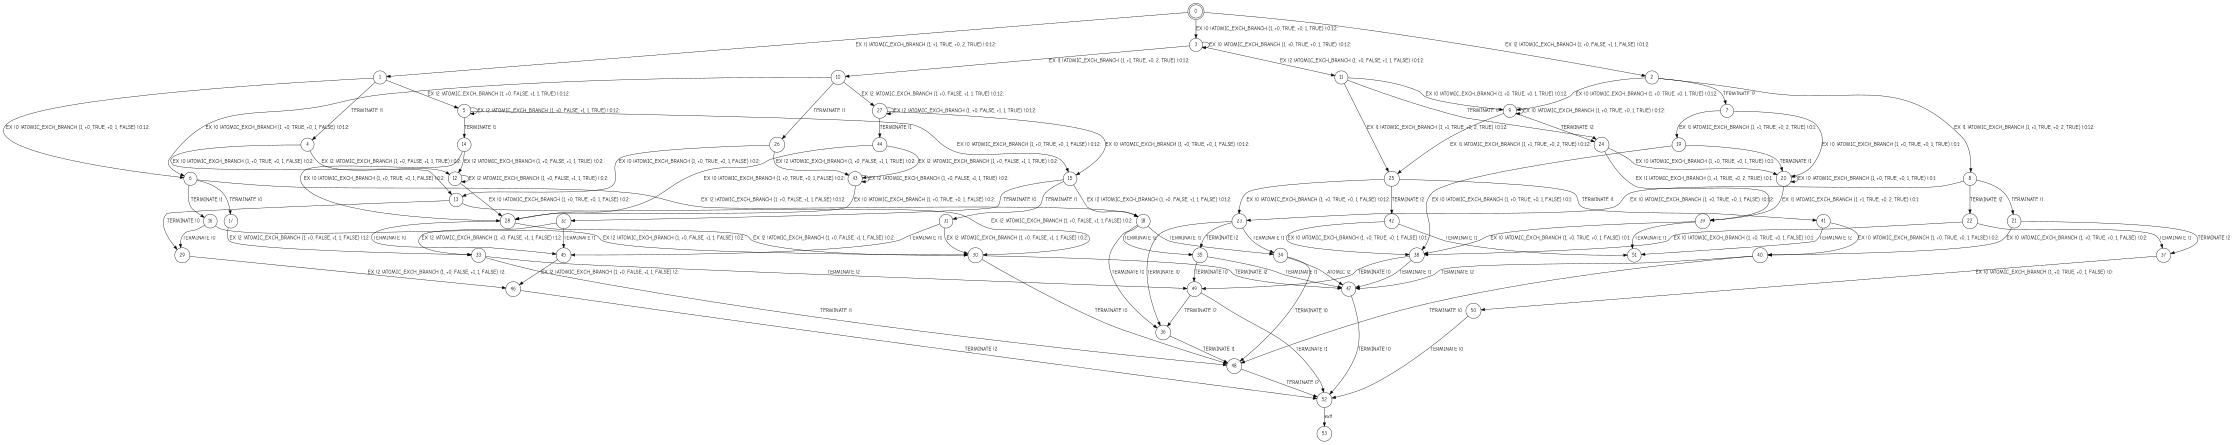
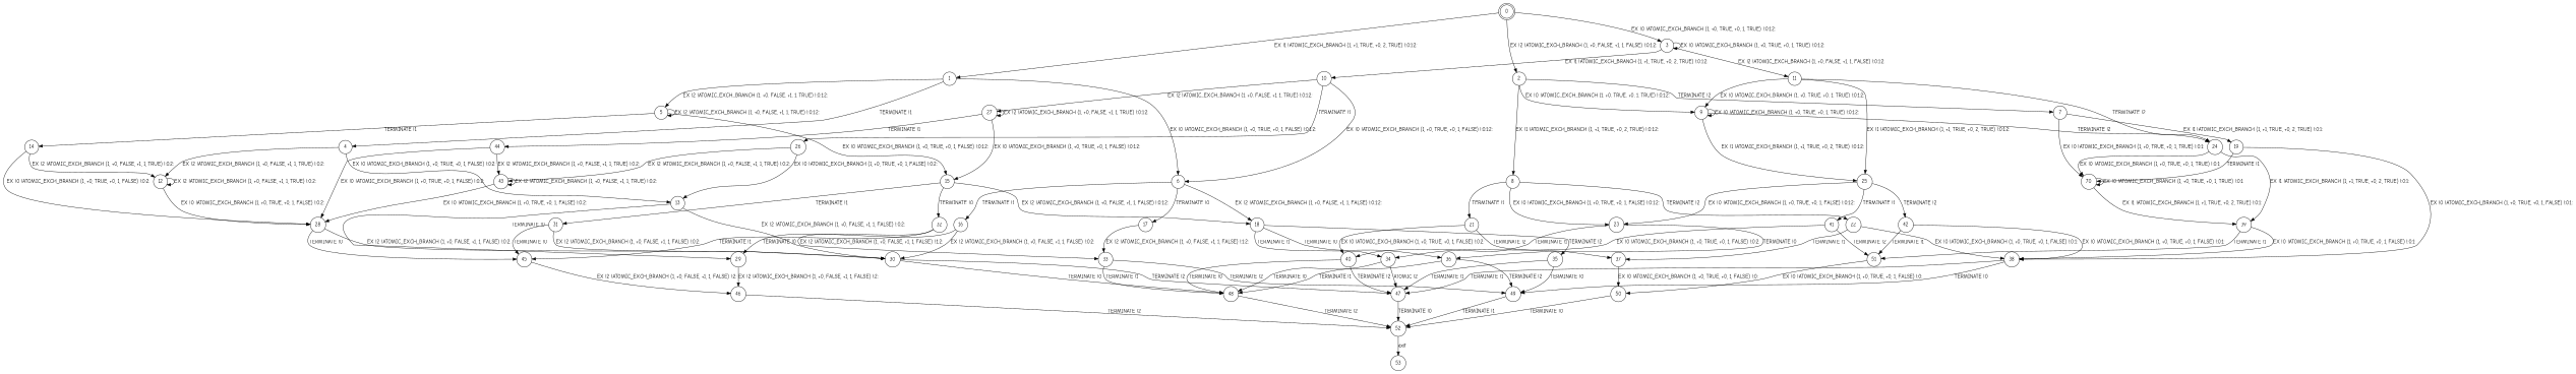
  digraph {
    fontname="Comic Neue"
    node [fontname="Comic Neue" shape=circle]
    edge [fontname="Comic Neue"]
    0 [peripheries=2]
    1
    2
    3
    4
    5
    6
    7
    8
    9
    10
    11
    12
    13
    14
    15
    16
    17
    18
    19
-   20
+   20 [label=70]
    21
    22
    23
    24
    25
    26
    27
    28
    29
    30
    31
    32
    33
    34
    35
    36
    38
    39
    37
    40
    41
    42
    43
    44
    45
    46
    47
    48
    49
    50
    51
    52
    53
    0 -> 1 [label="EX !1 !ATOMIC_EXCH_BRANCH (1, +1, TRUE, +0, 2, TRUE) !:0:1:2:"]
    0 -> 2 [label="EX !2 !ATOMIC_EXCH_BRANCH (1, +0, FALSE, +1, 1, FALSE) !:0:1:2:"]
    0 -> 3 [label="EX !0 !ATOMIC_EXCH_BRANCH (1, +0, TRUE, +0, 1, TRUE) !:0:1:2:"]
    1 -> 4 [label="TERMINATE !1"]
    1 -> 5 [label="EX !2 !ATOMIC_EXCH_BRANCH (1, +0, FALSE, +1, 1, TRUE) !:0:1:2:"]
    1 -> 6 [label="EX !0 !ATOMIC_EXCH_BRANCH (1, +0, TRUE, +0, 1, FALSE) !:0:1:2:"]
    2 -> 7 [label="TERMINATE !2"]
    2 -> 8 [label="EX !1 !ATOMIC_EXCH_BRANCH (1, +1, TRUE, +0, 2, TRUE) !:0:1:2:"]
    2 -> 9 [label="EX !0 !ATOMIC_EXCH_BRANCH (1, +0, TRUE, +0, 1, TRUE) !:0:1:2:"]
    3 -> 3 [label="EX !0 !ATOMIC_EXCH_BRANCH (1, +0, TRUE, +0, 1, TRUE) !:0:1:2:"]
    3 -> 10 [label="EX !1 !ATOMIC_EXCH_BRANCH (1, +1, TRUE, +0, 2, TRUE) !:0:1:2:"]
    3 -> 11 [label="EX !2 !ATOMIC_EXCH_BRANCH (1, +0, FALSE, +1, 1, FALSE) !:0:1:2:"]
    4 -> 12 [label="EX !2 !ATOMIC_EXCH_BRANCH (1, +0, FALSE, +1, 1, TRUE) !:0:2:"]
    4 -> 13 [label="EX !0 !ATOMIC_EXCH_BRANCH (1, +0, TRUE, +0, 1, FALSE) !:0:2:"]
    5 -> 5 [label="EX !2 !ATOMIC_EXCH_BRANCH (1, +0, FALSE, +1, 1, TRUE) !:0:1:2:"]
    5 -> 14 [label="TERMINATE !1"]
    5 -> 15 [label="EX !0 !ATOMIC_EXCH_BRANCH (1, +0, TRUE, +0, 1, FALSE) !:0:1:2:"]
    6 -> 16 [label="TERMINATE !1"]
    6 -> 17 [label="TERMINATE !0"]
    6 -> 18 [label="EX !2 !ATOMIC_EXCH_BRANCH (1, +0, FALSE, +1, 1, FALSE) !:0:1:2:"]
    7 -> 19 [label="EX !1 !ATOMIC_EXCH_BRANCH (1, +1, TRUE, +0, 2, TRUE) !:0:1:"]
    7 -> 20 [label="EX !0 !ATOMIC_EXCH_BRANCH (1, +0, TRUE, +0, 1, TRUE) !:0:1:"]
    8 -> 21 [label="TERMINATE !1"]
    8 -> 22 [label="TERMINATE !2"]
    8 -> 23 [label="EX !0 !ATOMIC_EXCH_BRANCH (1, +0, TRUE, +0, 1, FALSE) !:0:1:2:"]
    9 -> 9 [label="EX !0 !ATOMIC_EXCH_BRANCH (1, +0, TRUE, +0, 1, TRUE) !:0:1:2:"]
    9 -> 24 [label="TERMINATE !2"]
    9 -> 25 [label="EX !1 !ATOMIC_EXCH_BRANCH (1, +1, TRUE, +0, 2, TRUE) !:0:1:2:"]
    10 -> 6 [label="EX !0 !ATOMIC_EXCH_BRANCH (1, +0, TRUE, +0, 1, FALSE) !:0:1:2:"]
    10 -> 26 [label="TERMINATE !1"]
    10 -> 27 [label="EX !2 !ATOMIC_EXCH_BRANCH (1, +0, FALSE, +1, 1, TRUE) !:0:1:2:"]
    11 -> 9 [label="EX !0 !ATOMIC_EXCH_BRANCH (1, +0, TRUE, +0, 1, TRUE) !:0:1:2:"]
    11 -> 24 [label="TERMINATE !2"]
    11 -> 25 [label="EX !1 !ATOMIC_EXCH_BRANCH (1, +1, TRUE, +0, 2, TRUE) !:0:1:2:"]
    12 -> 12 [label="EX !2 !ATOMIC_EXCH_BRANCH (1, +0, FALSE, +1, 1, TRUE) !:0:2:"]
    12 -> 28 [label="EX !0 !ATOMIC_EXCH_BRANCH (1, +0, TRUE, +0, 1, FALSE) !:0:2:"]
    13 -> 29 [label="TERMINATE !0"]
    13 -> 30 [label="EX !2 !ATOMIC_EXCH_BRANCH (1, +0, FALSE, +1, 1, FALSE) !:0:2:"]
    14 -> 12 [label="EX !2 !ATOMIC_EXCH_BRANCH (1, +0, FALSE, +1, 1, TRUE) !:0:2:"]
    14 -> 28 [label="EX !0 !ATOMIC_EXCH_BRANCH (1, +0, TRUE, +0, 1, FALSE) !:0:2:"]
    15 -> 18 [label="EX !2 !ATOMIC_EXCH_BRANCH (1, +0, FALSE, +1, 1, FALSE) !:0:1:2:"]
    15 -> 31 [label="TERMINATE !1"]
    15 -> 32 [label="TERMINATE !0"]
    16 -> 29 [label="TERMINATE !0"]
    16 -> 30 [label="EX !2 !ATOMIC_EXCH_BRANCH (1, +0, FALSE, +1, 1, FALSE) !:0:2:"]
    17 -> 33 [label="EX !2 !ATOMIC_EXCH_BRANCH (1, +0, FALSE, +1, 1, FALSE) !:1:2:"]
    18 -> 34 [label="TERMINATE !1"]
    18 -> 35 [label="TERMINATE !2"]
    18 -> 36 [label="TERMINATE !0"]
    19 -> 20 [label="TERMINATE !1"]
    19 -> 38 [label="EX !0 !ATOMIC_EXCH_BRANCH (1, +0, TRUE, +0, 1, FALSE) !:0:1:"]
    20 -> 20 [label="EX !0 !ATOMIC_EXCH_BRANCH (1, +0, TRUE, +0, 1, TRUE) !:0:1:"]
    20 -> 39 [label="EX !1 !ATOMIC_EXCH_BRANCH (1, +1, TRUE, +0, 2, TRUE) !:0:1:"]
    21 -> 37 [label="TERMINATE !2"]
    21 -> 40 [label="EX !0 !ATOMIC_EXCH_BRANCH (1, +0, TRUE, +0, 1, FALSE) !:0:2:"]
    22 -> 38 [label="EX !0 !ATOMIC_EXCH_BRANCH (1, +0, TRUE, +0, 1, FALSE) !:0:1:"]
    22 -> 37 [label="TERMINATE !1"]
    23 -> 34 [label="TERMINATE !1"]
-   23 -> 35 [label="TERMINATE !2"]
    23 -> 36 [label="TERMINATE !0"]
    24 -> 20 [label="EX !0 !ATOMIC_EXCH_BRANCH (1, +0, TRUE, +0, 1, TRUE) !:0:1:"]
    24 -> 39 [label="EX !1 !ATOMIC_EXCH_BRANCH (1, +1, TRUE, +0, 2, TRUE) !:0:1:"]
    25 -> 23 [label="EX !0 !ATOMIC_EXCH_BRANCH (1, +0, TRUE, +0, 1, FALSE) !:0:1:2:"]
    25 -> 41 [label="TERMINATE !1"]
    25 -> 42 [label="TERMINATE !2"]
    26 -> 13 [label="EX !0 !ATOMIC_EXCH_BRANCH (1, +0, TRUE, +0, 1, FALSE) !:0:2:"]
    26 -> 43 [label="EX !2 !ATOMIC_EXCH_BRANCH (1, +0, FALSE, +1, 1, TRUE) !:0:2:"]
    27 -> 15 [label="EX !0 !ATOMIC_EXCH_BRANCH (1, +0, TRUE, +0, 1, FALSE) !:0:1:2:"]
    27 -> 27 [label="EX !2 !ATOMIC_EXCH_BRANCH (1, +0, FALSE, +1, 1, TRUE) !:0:1:2:"]
    27 -> 44 [label="TERMINATE !1"]
    28 -> 30 [label="EX !2 !ATOMIC_EXCH_BRANCH (1, +0, FALSE, +1, 1, FALSE) !:0:2:"]
    28 -> 45 [label="TERMINATE !0"]
    29 -> 46 [label="EX !2 !ATOMIC_EXCH_BRANCH (1, +0, FALSE, +1, 1, FALSE) !:2:"]
    30 -> 47 [label="TERMINATE !2"]
    30 -> 48 [label="TERMINATE !0"]
    31 -> 30 [label="EX !2 !ATOMIC_EXCH_BRANCH (1, +0, FALSE, +1, 1, FALSE) !:0:2:"]
    31 -> 45 [label="TERMINATE !0"]
    32 -> 33 [label="EX !2 !ATOMIC_EXCH_BRANCH (1, +0, FALSE, +1, 1, FALSE) !:1:2:"]
    32 -> 45 [label="TERMINATE !1"]
    33 -> 48 [label="TERMINATE !1"]
    33 -> 49 [label="TERMINATE !2"]
    34 -> 47 [label="ATOMIC !2"]
    34 -> 48 [label="TERMINATE !0"]
    35 -> 47 [label="TERMINATE !1"]
    35 -> 49 [label="TERMINATE !0"]
    36 -> 48 [label="TERMINATE !1"]
-   49 -> 36 [label="TERMINATE !2"]
+   36 -> 49 [label="TERMINATE !2"]
    38 -> 47 [label="TERMINATE !1"]
    38 -> 49 [label="TERMINATE !0"]
    39 -> 38 [label="EX !0 !ATOMIC_EXCH_BRANCH (1, +0, TRUE, +0, 1, FALSE) !:0:1:"]
    39 -> 51 [label="TERMINATE !1"]
    37 -> 50 [label="EX !0 !ATOMIC_EXCH_BRANCH (1, +0, TRUE, +0, 1, FALSE) !:0:"]
    40 -> 47 [label="TERMINATE !2"]
    40 -> 48 [label="TERMINATE !0"]
    41 -> 40 [label="EX !0 !ATOMIC_EXCH_BRANCH (1, +0, TRUE, +0, 1, FALSE) !:0:2:"]
    41 -> 51 [label="TERMINATE !2"]
    42 -> 38 [label="EX !0 !ATOMIC_EXCH_BRANCH (1, +0, TRUE, +0, 1, FALSE) !:0:1:"]
    42 -> 51 [label="TERMINATE !1"]
    43 -> 28 [label="EX !0 !ATOMIC_EXCH_BRANCH (1, +0, TRUE, +0, 1, FALSE) !:0:2:"]
    43 -> 43 [label="EX !2 !ATOMIC_EXCH_BRANCH (1, +0, FALSE, +1, 1, TRUE) !:0:2:"]
    44 -> 28 [label="EX !0 !ATOMIC_EXCH_BRANCH (1, +0, TRUE, +0, 1, FALSE) !:0:2:"]
    44 -> 43 [label="EX !2 !ATOMIC_EXCH_BRANCH (1, +0, FALSE, +1, 1, TRUE) !:0:2:"]
    45 -> 46 [label="EX !2 !ATOMIC_EXCH_BRANCH (1, +0, FALSE, +1, 1, FALSE) !:2:"]
    46 -> 52 [label="TERMINATE !2"]
    47 -> 52 [label="TERMINATE !0"]
    48 -> 52 [label="TERMINATE !2"]
    49 -> 52 [label="TERMINATE !1"]
    50 -> 52 [label="TERMINATE !0"]
+   51 -> 50 [label="EX !0 !ATOMIC_EXCH_BRANCH (1, +0, TRUE, +0, 1, FALSE) !:0:"]
    52 -> 53 [label=exit]
  }
